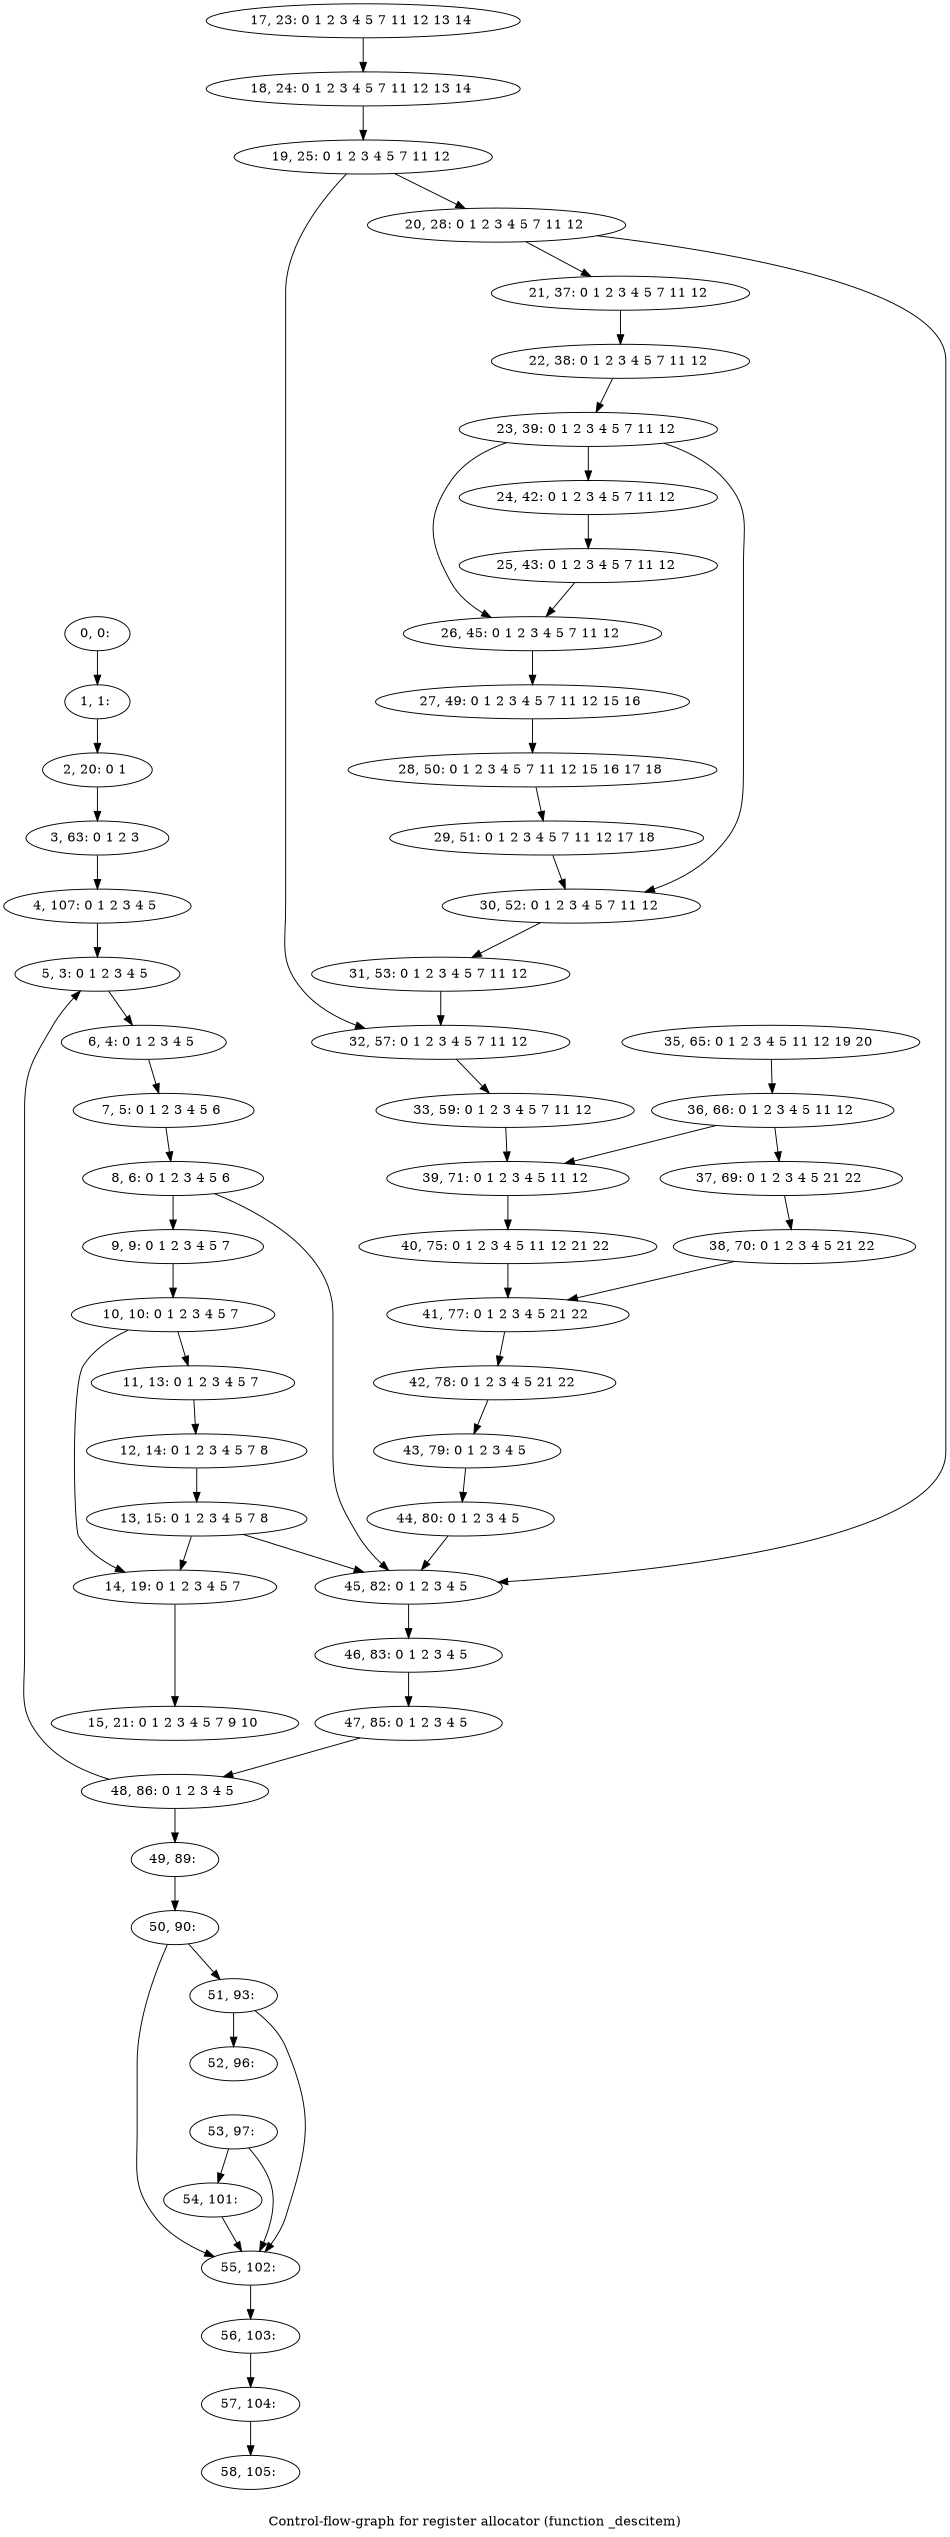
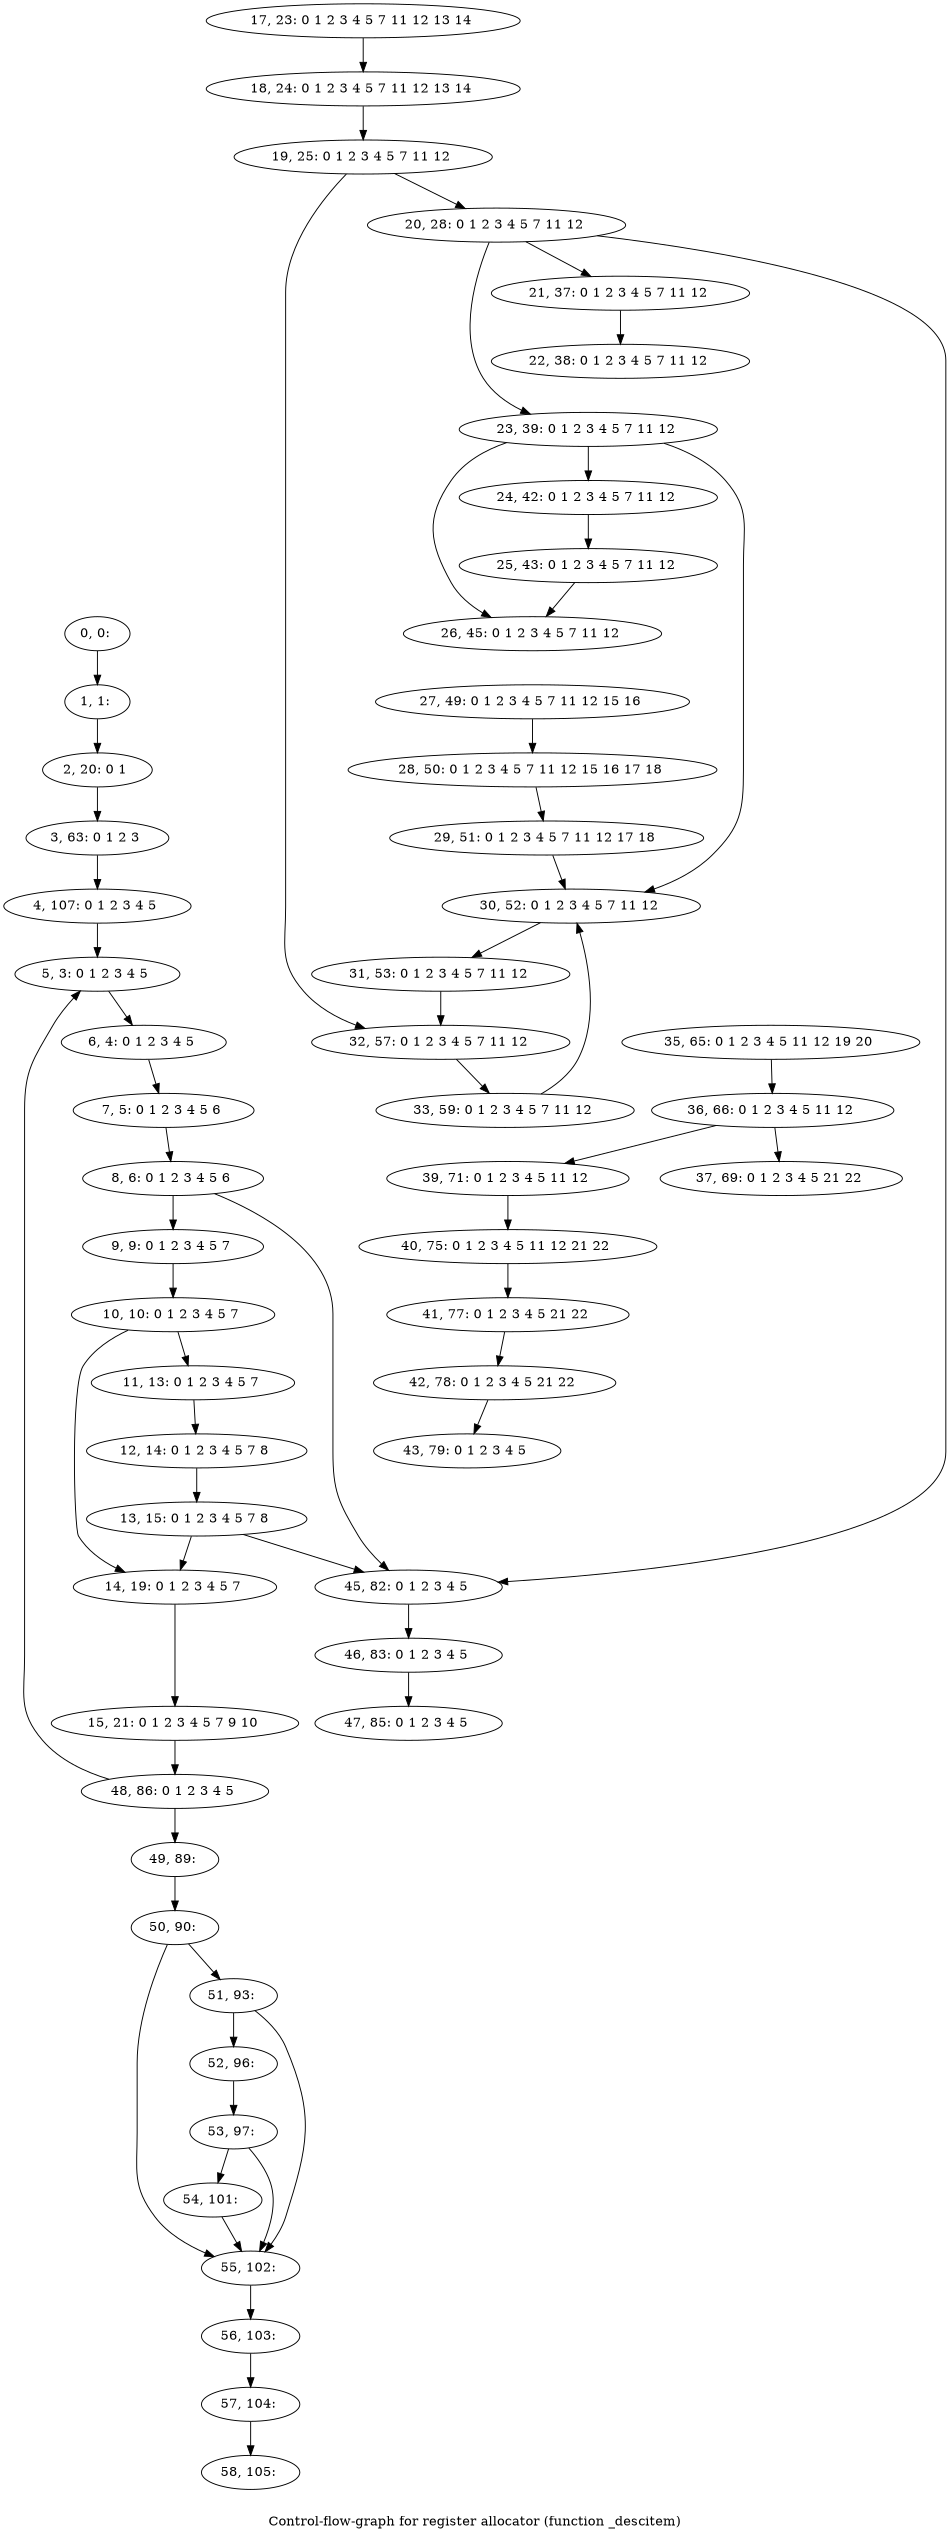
  digraph {
    label="Control-flow-graph for register allocator (function _descitem)"
    n1 [label="0, 0: "]
    n2 [label="1, 1: "]
    n3 [label="2, 20: 0 1 "]
    n4 [label="3, 63: 0 1 2 3 "]
    n5 [label="4, 107: 0 1 2 3 4 5 "]
    n6 [label="5, 3: 0 1 2 3 4 5 "]
    n7 [label="6, 4: 0 1 2 3 4 5 "]
    n8 [label="7, 5: 0 1 2 3 4 5 6 "]
    n9 [label="8, 6: 0 1 2 3 4 5 6 "]
    n10 [label="9, 9: 0 1 2 3 4 5 7 "]
    n11 [label="45, 82: 0 1 2 3 4 5 "]
    n12 [label="10, 10: 0 1 2 3 4 5 7 "]
    n13 [label="46, 83: 0 1 2 3 4 5 "]
    n14 [label="11, 13: 0 1 2 3 4 5 7 "]
    n15 [label="14, 19: 0 1 2 3 4 5 7 "]
    n16 [label="12, 14: 0 1 2 3 4 5 7 8 "]
    n17 [label="15, 21: 0 1 2 3 4 5 7 9 10 "]
    n18 [label="13, 15: 0 1 2 3 4 5 7 8 "]
    n19 [label="17, 23: 0 1 2 3 4 5 7 11 12 13 14 "]
    n20 [label="18, 24: 0 1 2 3 4 5 7 11 12 13 14 "]
    n21 [label="19, 25: 0 1 2 3 4 5 7 11 12 "]
    n22 [label="20, 28: 0 1 2 3 4 5 7 11 12 "]
    n23 [label="32, 57: 0 1 2 3 4 5 7 11 12 "]
    n24 [label="21, 37: 0 1 2 3 4 5 7 11 12 "]
    n25 [label="33, 59: 0 1 2 3 4 5 7 11 12 "]
    n26 [label="22, 38: 0 1 2 3 4 5 7 11 12 "]
    n27 [label="23, 39: 0 1 2 3 4 5 7 11 12 "]
    n28 [label="24, 42: 0 1 2 3 4 5 7 11 12 "]
    n29 [label="26, 45: 0 1 2 3 4 5 7 11 12 "]
    n30 [label="30, 52: 0 1 2 3 4 5 7 11 12 "]
    n31 [label="25, 43: 0 1 2 3 4 5 7 11 12 "]
    n32 [label="27, 49: 0 1 2 3 4 5 7 11 12 15 16 "]
    n33 [label="31, 53: 0 1 2 3 4 5 7 11 12 "]
    n34 [label="28, 50: 0 1 2 3 4 5 7 11 12 15 16 17 18 "]
    n35 [label="29, 51: 0 1 2 3 4 5 7 11 12 17 18 "]
    n36 [label="39, 71: 0 1 2 3 4 5 11 12 "]
    n37 [label="40, 75: 0 1 2 3 4 5 11 12 21 22 "]
    n38 [label="35, 65: 0 1 2 3 4 5 11 12 19 20 "]
    n39 [label="36, 66: 0 1 2 3 4 5 11 12 "]
    n40 [label="37, 69: 0 1 2 3 4 5 21 22 "]
-   n41 [label="38, 70: 0 1 2 3 4 5 21 22 "]
    n42 [label="41, 77: 0 1 2 3 4 5 21 22 "]
    n43 [label="42, 78: 0 1 2 3 4 5 21 22 "]
    n44 [label="43, 79: 0 1 2 3 4 5 "]
-   n45 [label="44, 80: 0 1 2 3 4 5 "]
    n46 [label="47, 85: 0 1 2 3 4 5 "]
    n47 [label="48, 86: 0 1 2 3 4 5 "]
    n48 [label="49, 89: "]
    n49 [label="50, 90: "]
    n50 [label="51, 93: "]
    n51 [label="55, 102: "]
    n52 [label="52, 96: "]
    n53 [label="56, 103: "]
    n54 [label="53, 97: "]
    n55 [label="54, 101: "]
    n56 [label="57, 104: "]
    n57 [label="58, 105: "]
    n1 -> n2
    n2 -> n3
    n3 -> n4
    n4 -> n5
    n5 -> n6
    n6 -> n7
    n7 -> n8
    n8 -> n9
    n9 -> n10
    n9 -> n11
    n10 -> n12
    n11 -> n13
    n12 -> n14
    n12 -> n15
    n13 -> n46
    n14 -> n16
    n15 -> n17
    n16 -> n18
    n18 -> n11
    n18 -> n15
    n19 -> n20
    n20 -> n21
    n21 -> n22
    n21 -> n23
    n22 -> n11
    n22 -> n24
    n23 -> n25
    n24 -> n26
-   n25 -> n36
-   n26 -> n27
+   n25 -> n30
+   n22 -> n27
    n27 -> n28
    n27 -> n29
    n27 -> n30
    n28 -> n31
-   n29 -> n32
    n30 -> n33
    n31 -> n29
    n32 -> n34
    n33 -> n23
    n34 -> n35
    n35 -> n30
    n36 -> n37
    n37 -> n42
    n38 -> n39
    n39 -> n36
    n39 -> n40
-   n40 -> n41
-   n41 -> n42
    n42 -> n43
    n43 -> n44
-   n44 -> n45
-   n45 -> n11
-   n46 -> n47
+   n17 -> n47
    n47 -> n6
    n47 -> n48
    n48 -> n49
    n49 -> n50
    n49 -> n51
    n50 -> n51
    n50 -> n52
    n51 -> n53
+   n52 -> n54
    n53 -> n56
    n54 -> n51
    n54 -> n55
    n55 -> n51
    n56 -> n57
  }
